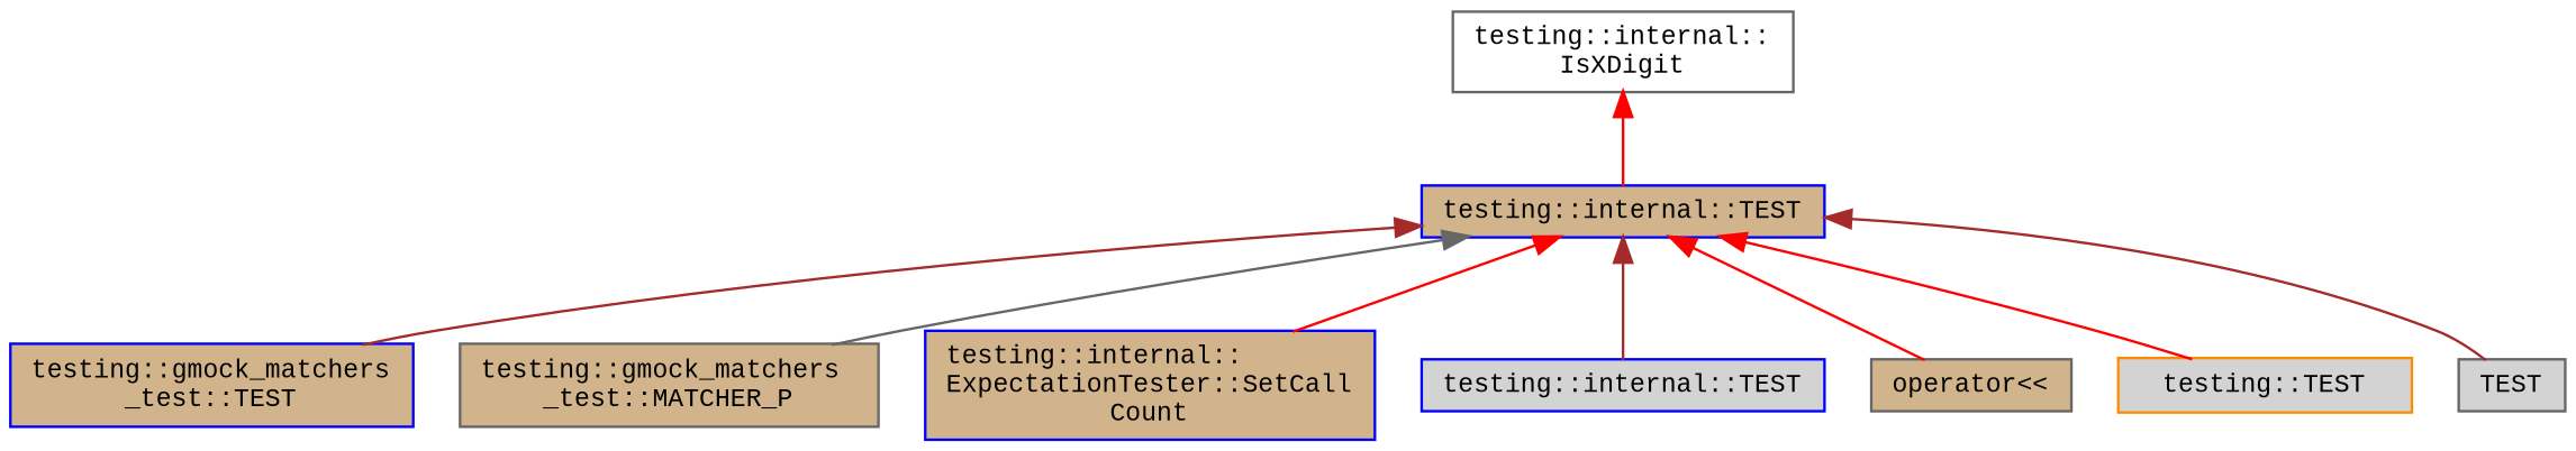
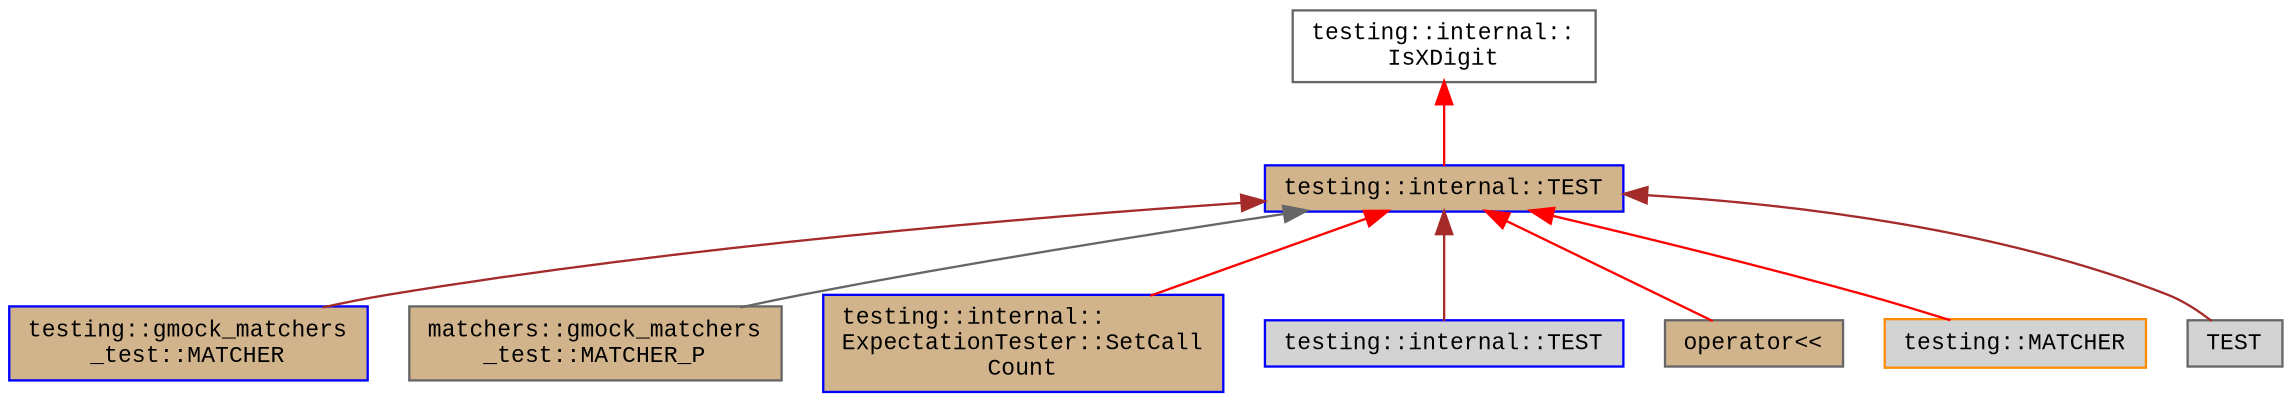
  digraph {
    fontname="Liberation Mono"
    rankdir=TB
    node [color=gray40 fillcolor=tan fontname="Liberation Mono" fontsize=10 shape=record style=filled]
    edge [color=red dir=back fontname="Liberation Mono" fontsize=10 labelfontname=Helvetica labelfontsize=10 style=solid]
    n1 [fillcolor=white fontcolor=black height=0.2 label="testing::internal::\lIsXDigit" width=0.4]
    n2 [color=blue height=0.2 label="testing::internal::TEST" width=0.4]
-   n3 [color=blue height=0.2 label="testing::gmock_matchers\l_test::TEST" width=0.4]
-   n4 [height=0.2 label="testing::gmock_matchers\l_test::MATCHER_P" width=0.4]
+   n3 [color=blue height=0.2 label="testing::gmock_matchers\l_test::MATCHER" width=0.4]
+   n4 [height=0.2 label="matchers::gmock_matchers\l_test::MATCHER_P" width=0.4]
    n5 [color=blue height=0.2 label="testing::internal::\lExpectationTester::SetCall\lCount" width=0.4]
    n6 [color=blue fillcolor=lightgrey height=0.2 label="testing::internal::TEST" width=0.4]
    n7 [height=0.2 label="operator\<\<" width=0.4]
-   n8 [color=darkorange fillcolor=lightgrey height=0.2 label="testing::TEST" width=0.4]
+   n8 [color=darkorange fillcolor=lightgrey height=0.2 label="testing::MATCHER" width=0.4]
    n9 [fillcolor=lightgrey height=0.2 label=TEST width=0.4]
    n1 -> n2
    n2 -> n3 [color=brown]
    n2 -> n4 [color=gray40]
    n2 -> n5
    n2 -> n6 [color=brown]
    n2 -> n7
    n2 -> n8
    n2 -> n9 [color=brown]
  }
